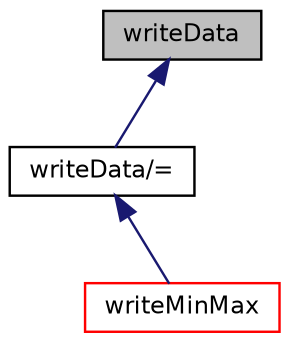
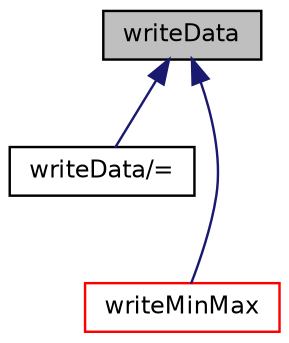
  digraph {
    fontname="DejaVu Sans"
    rankdir=TB
    node [color=black fontname="DejaVu Sans" fontsize=10 shape=record]
    edge [color=midnightblue dir=back fontname="DejaVu Sans" fontsize=10 labelfontname=Helvetica labelfontsize=10 style=solid]
    n1 [fillcolor=grey75 fontcolor=black height=0.2 label=writeData style=filled width=0.4]
    n2 [height=0.2 label="writeData/=" width=0.4]
    n3 [color=red height=0.2 label=writeMinMax width=0.4]
    n1 -> n2
-   n2 -> n3
+   n1 -> n3
  }
